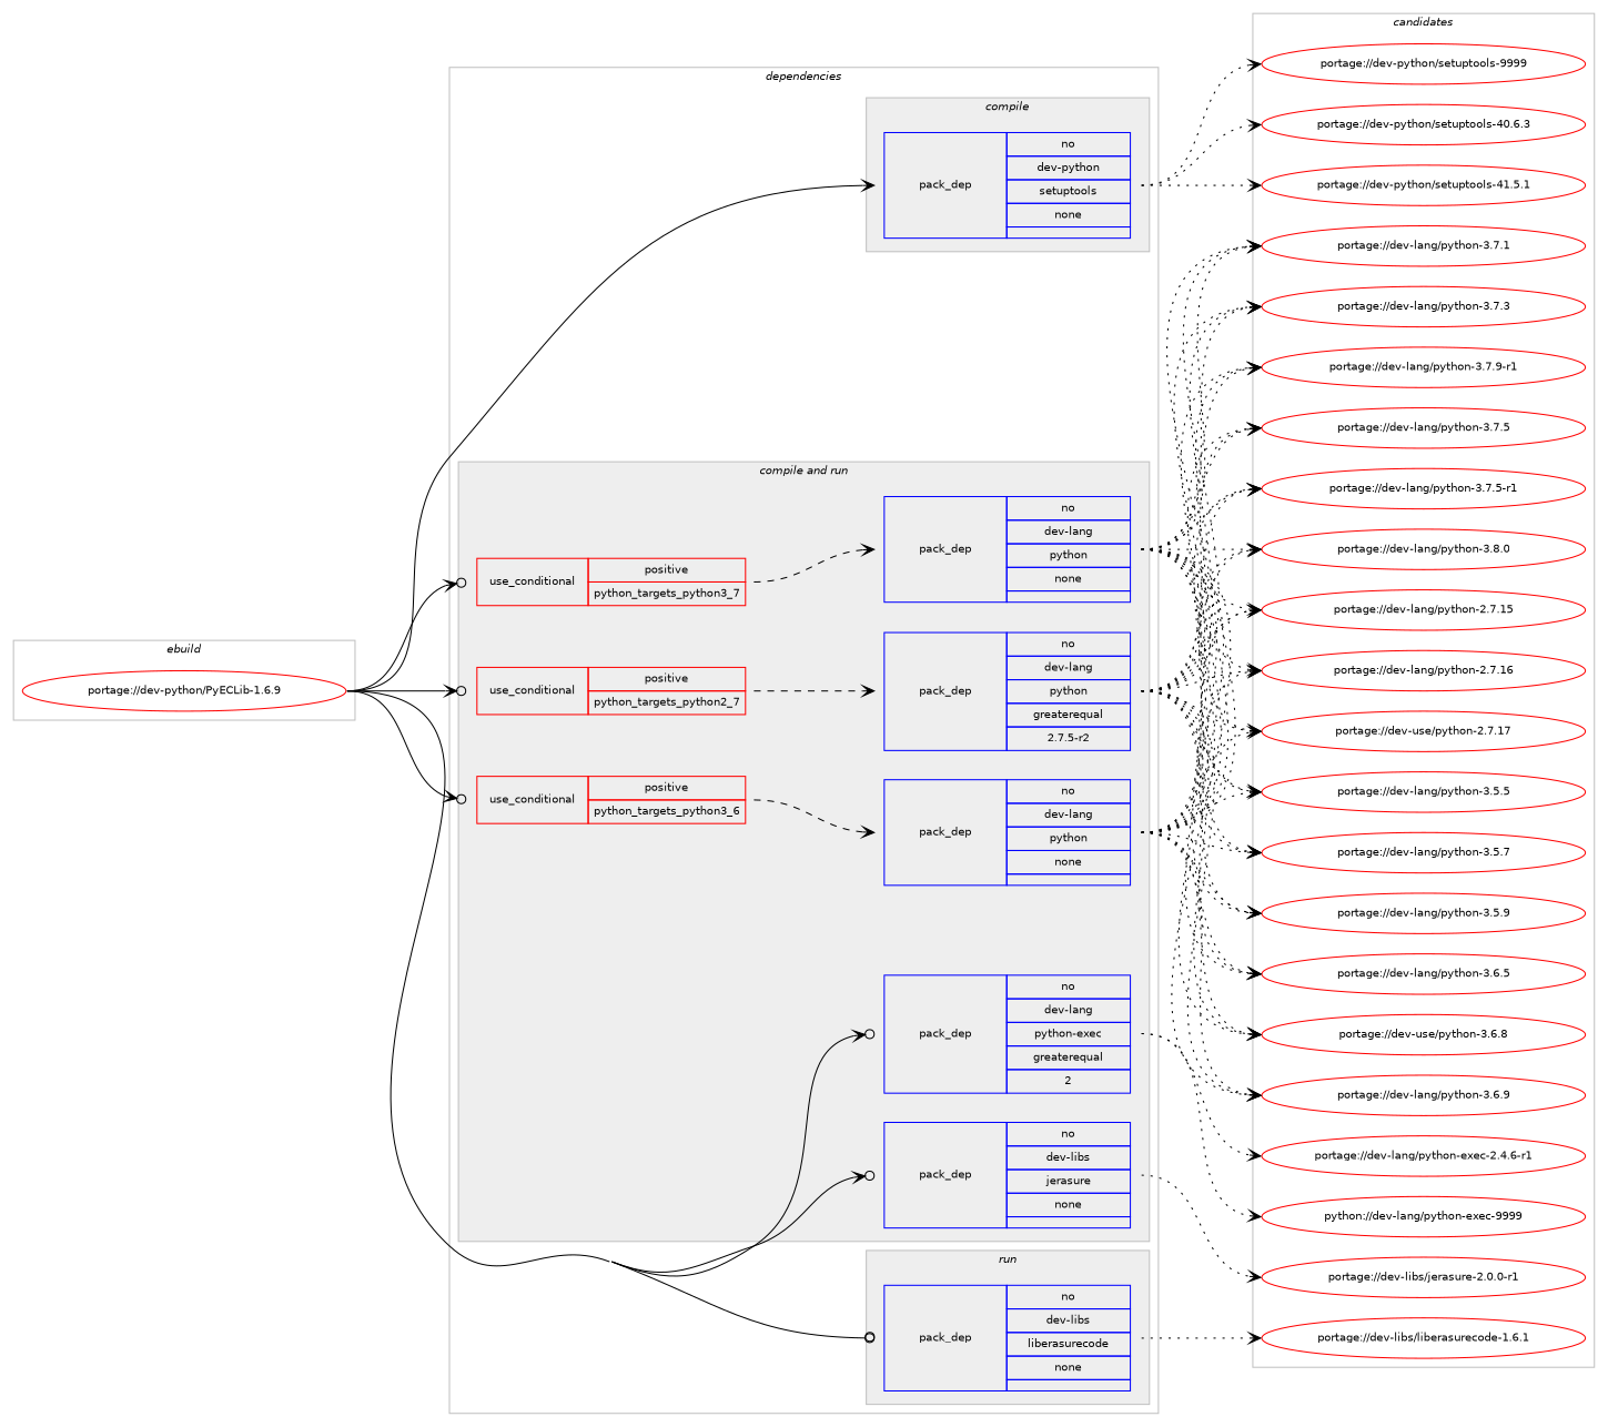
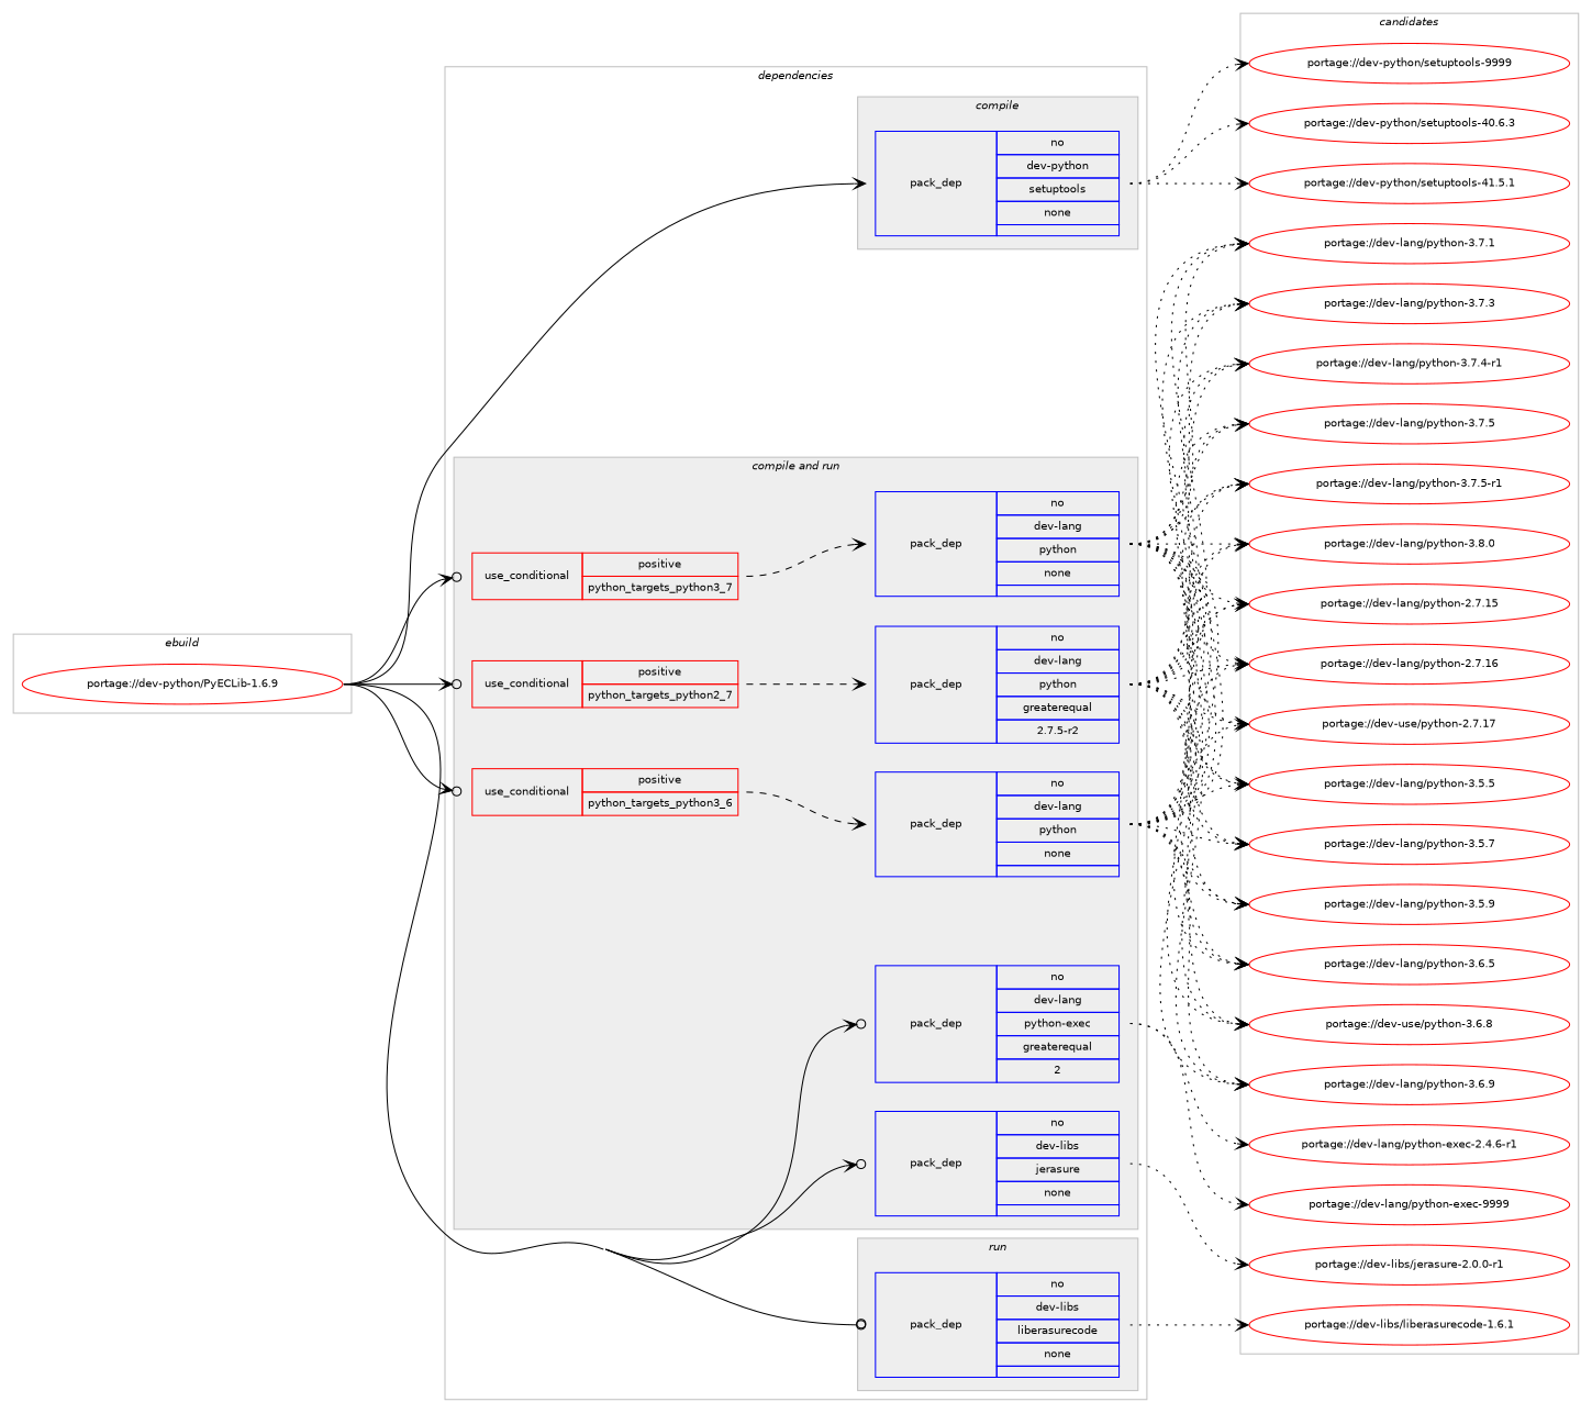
  digraph {
    compound=true
    concentrate=true
    fontname=Helvetica
    fontsize=10
    newrank=true
    rankdir=LR
    ranksep=1.5
    node [color=red fontname=Helvetica fontsize=10]
    edge [arrowhead=vee headport=w style=dotted tailport=e weight=100]
    n1 [label="portage://dev-python/PyECLib-1.6.9" width=4]
    n2 [color=blue label=<<TABLE BORDER="0" CELLBORDER="1" CELLSPACING="0" CELLPADDING="4" WIDTH="220"><TR><TD ROWSPAN="6" CELLPADDING="30">pack_dep</TD></TR><TR><TD WIDTH="110">no</TD></TR><TR><TD>dev-python</TD></TR><TR><TD>setuptools</TD></TR><TR><TD>none</TD></TR><TR><TD></TD></TR></TABLE>> shape=none]
    n3 [color=blue label=<<TABLE BORDER="0" CELLBORDER="1" CELLSPACING="0" CELLPADDING="4" WIDTH="220"><TR><TD ROWSPAN="6" CELLPADDING="30">pack_dep</TD></TR><TR><TD WIDTH="110">no</TD></TR><TR><TD>dev-lang</TD></TR><TR><TD>python</TD></TR><TR><TD>greaterequal</TD></TR><TR><TD>2.7.5-r2</TD></TR></TABLE>> shape=none]
    n4 [label=<<TABLE BORDER="0" CELLBORDER="1" CELLSPACING="0" CELLPADDING="4"><TR><TD ROWSPAN="3" CELLPADDING="10">use_conditional</TD></TR><TR><TD>positive</TD></TR><TR><TD>python_targets_python2_7</TD></TR></TABLE>> shape=none]
    n5 [color=blue label=<<TABLE BORDER="0" CELLBORDER="1" CELLSPACING="0" CELLPADDING="4" WIDTH="220"><TR><TD ROWSPAN="6" CELLPADDING="30">pack_dep</TD></TR><TR><TD WIDTH="110">no</TD></TR><TR><TD>dev-lang</TD></TR><TR><TD>python</TD></TR><TR><TD>none</TD></TR><TR><TD></TD></TR></TABLE>> shape=none]
    n6 [label=<<TABLE BORDER="0" CELLBORDER="1" CELLSPACING="0" CELLPADDING="4"><TR><TD ROWSPAN="3" CELLPADDING="10">use_conditional</TD></TR><TR><TD>positive</TD></TR><TR><TD>python_targets_python3_6</TD></TR></TABLE>> shape=none]
    n7 [color=blue label=<<TABLE BORDER="0" CELLBORDER="1" CELLSPACING="0" CELLPADDING="4" WIDTH="220"><TR><TD ROWSPAN="6" CELLPADDING="30">pack_dep</TD></TR><TR><TD WIDTH="110">no</TD></TR><TR><TD>dev-lang</TD></TR><TR><TD>python</TD></TR><TR><TD>none</TD></TR><TR><TD></TD></TR></TABLE>> shape=none]
    n8 [label=<<TABLE BORDER="0" CELLBORDER="1" CELLSPACING="0" CELLPADDING="4"><TR><TD ROWSPAN="3" CELLPADDING="10">use_conditional</TD></TR><TR><TD>positive</TD></TR><TR><TD>python_targets_python3_7</TD></TR></TABLE>> shape=none]
    n9 [color=blue label=<<TABLE BORDER="0" CELLBORDER="1" CELLSPACING="0" CELLPADDING="4" WIDTH="220"><TR><TD ROWSPAN="6" CELLPADDING="30">pack_dep</TD></TR><TR><TD WIDTH="110">no</TD></TR><TR><TD>dev-lang</TD></TR><TR><TD>python-exec</TD></TR><TR><TD>greaterequal</TD></TR><TR><TD>2</TD></TR></TABLE>> shape=none]
    n10 [color=blue label=<<TABLE BORDER="0" CELLBORDER="1" CELLSPACING="0" CELLPADDING="4" WIDTH="220"><TR><TD ROWSPAN="6" CELLPADDING="30">pack_dep</TD></TR><TR><TD WIDTH="110">no</TD></TR><TR><TD>dev-libs</TD></TR><TR><TD>jerasure</TD></TR><TR><TD>none</TD></TR><TR><TD></TD></TR></TABLE>> shape=none]
    n11 [color=blue label=<<TABLE BORDER="0" CELLBORDER="1" CELLSPACING="0" CELLPADDING="4" WIDTH="220"><TR><TD ROWSPAN="6" CELLPADDING="30">pack_dep</TD></TR><TR><TD WIDTH="110">no</TD></TR><TR><TD>dev-libs</TD></TR><TR><TD>liberasurecode</TD></TR><TR><TD>none</TD></TR><TR><TD></TD></TR></TABLE>> shape=none]
    n12 [label="portage://dev-python/setuptools-40.6.3" width=4]
    n13 [label="portage://dev-python/setuptools-41.5.1" width=4]
    n14 [label="portage://dev-python/setuptools-9999" width=4]
    n15 [label="portage://dev-lang/python-2.7.15" width=4]
    n16 [label="portage://dev-lang/python-2.7.16" width=4]
    n17 [label="portage://dev-use/python-2.7.17" width=4]
    n18 [label="portage://dev-lang/python-3.5.5" width=4]
    n19 [label="portage://dev-lang/python-3.5.7" width=4]
    n20 [label="portage://dev-lang/python-3.5.9" width=4]
    n21 [label="portage://dev-lang/python-3.6.5" width=4]
    n22 [label="portage://dev-use/python-3.6.8" width=4]
    n23 [label="portage://dev-lang/python-3.6.9" width=4]
    n24 [label="portage://dev-lang/python-3.7.1" width=4]
    n25 [label="portage://dev-lang/python-3.7.3" width=4]
-   n26 [label="portage://dev-lang/python-3.7.9-r1" width=4]
+   n26 [label="portage://dev-lang/python-3.7.4-r1" width=4]
    n27 [label="portage://dev-lang/python-3.7.5" width=4]
    n28 [label="portage://dev-lang/python-3.7.5-r1" width=4]
    n29 [label="portage://dev-lang/python-3.8.0" width=4]
    n30 [label="portage://dev-lang/python-exec-2.4.6-r1" width=4]
-   n31 [label="python://dev-lang/python-exec-9999" width=4]
+   n31 [label="portage://dev-lang/python-exec-9999" width=4]
    n32 [label="portage://dev-libs/jerasure-2.0.0-r1" width=4]
    n33 [label="portage://dev-libs/liberasurecode-1.6.1" width=4]
    subgraph cluster_1 {
      color=gray
      label=<<i>ebuild</i>>
      rank=same
      n1
    }
    subgraph cluster_2 {
      color=gray
      label=<<i>dependencies</i>>
      subgraph cluster_3 {
        color=gray
        fillcolor="#eeeeee"
        label=<<i>compile</i>>
        style=filled
        subgraph sub_4 {
          color=gray
          fillcolor="#eeeeee"
          label=<<i>compile</i>>
          style=filled
          n2
        }
      }
      subgraph cluster_5 {
        color=gray
        fillcolor="#eeeeee"
        label=<<i>compile and run</i>>
        style=filled
        subgraph sub_6 {
          color=gray
          fillcolor="#eeeeee"
          label=<<i>compile and run</i>>
          style=filled
          n4
          subgraph sub_7 {
            color=gray
            fillcolor="#eeeeee"
            label=<<i>compile and run</i>>
            style=filled
            n3
          }
        }
        subgraph sub_8 {
          color=gray
          fillcolor="#eeeeee"
          label=<<i>compile and run</i>>
          style=filled
          n6
          subgraph sub_9 {
            color=gray
            fillcolor="#eeeeee"
            label=<<i>compile and run</i>>
            style=filled
            n5
          }
        }
        subgraph sub_10 {
          color=gray
          fillcolor="#eeeeee"
          label=<<i>compile and run</i>>
          style=filled
          n8
          subgraph sub_11 {
            color=gray
            fillcolor="#eeeeee"
            label=<<i>compile and run</i>>
            style=filled
            n7
          }
        }
        subgraph sub_12 {
          color=gray
          fillcolor="#eeeeee"
          label=<<i>compile and run</i>>
          style=filled
          n9
        }
        subgraph sub_13 {
          color=gray
          fillcolor="#eeeeee"
          label=<<i>compile and run</i>>
          style=filled
          n10
        }
      }
      subgraph cluster_14 {
        color=gray
        fillcolor="#eeeeee"
        label=<<i>run</i>>
        style=filled
        subgraph sub_15 {
          color=gray
          fillcolor="#eeeeee"
          label=<<i>run</i>>
          style=filled
          n11
        }
      }
    }
    subgraph cluster_16 {
      color=gray
      label=<<i>candidates</i>>
      rank=same
      subgraph sub_17 {
        color=black
        label=<<i>candidates</i>>
        nodesep=1
        rank=same
        n12
        n13
        n14
      }
      subgraph sub_18 {
        color=black
        label=<<i>candidates</i>>
        nodesep=1
        rank=same
        n15
        n16
        n17
        n18
        n19
        n20
        n21
        n22
        n23
        n24
        n25
        n26
        n27
        n28
        n29
      }
      subgraph sub_19 {
        color=black
        label=<<i>candidates</i>>
        nodesep=1
        rank=same
        n15
        n16
        n17
        n18
        n19
        n20
        n21
        n22
        n23
        n24
        n25
        n26
        n27
        n28
        n29
      }
      subgraph sub_20 {
        color=black
        label=<<i>candidates</i>>
        nodesep=1
        rank=same
        n15
        n16
        n17
        n18
        n19
        n20
        n21
        n22
        n23
        n24
        n25
        n26
        n27
        n28
        n29
      }
      subgraph sub_21 {
        color=black
        label=<<i>candidates</i>>
        nodesep=1
        rank=same
        n30
        n31
      }
      subgraph sub_22 {
        color=black
        label=<<i>candidates</i>>
        nodesep=1
        rank=same
        n32
      }
      subgraph sub_23 {
        color=black
        label=<<i>candidates</i>>
        nodesep=1
        rank=same
        n33
      }
    }
    n1 -> n2 [style=solid weight=20]
    n1 -> n4 [arrowhead=odotvee style=solid weight=20]
    n1 -> n6 [arrowhead=odotvee style=solid weight=20]
    n1 -> n8 [arrowhead=odotvee style=solid weight=20]
    n1 -> n9 [arrowhead=odotvee style=solid weight=20]
    n1 -> n10 [arrowhead=odotvee style=solid weight=20]
    n1 -> n11 [arrowhead=odot style=solid weight=20]
    n2 -> n12
    n2 -> n13
    n2 -> n14
    n3 -> n15
    n3 -> n16
    n3 -> n17
    n3 -> n18
    n3 -> n19
    n3 -> n20
    n3 -> n21
    n3 -> n22
    n3 -> n23
    n3 -> n24
    n3 -> n25
    n3 -> n26
    n3 -> n27
    n3 -> n28
    n3 -> n29
    n4 -> n3 [style=dashed weight=20]
    n5 -> n15
    n5 -> n16
    n5 -> n17
    n5 -> n18
    n5 -> n19
    n5 -> n20
    n5 -> n21
    n5 -> n22
    n5 -> n23
    n5 -> n24
    n5 -> n25
    n5 -> n26
    n5 -> n27
    n5 -> n28
    n5 -> n29
    n6 -> n5 [style=dashed weight=20]
    n7 -> n15
    n7 -> n16
    n7 -> n17
    n7 -> n18
    n7 -> n19
    n7 -> n20
    n7 -> n21
    n7 -> n22
    n7 -> n23
    n7 -> n24
    n7 -> n25
    n7 -> n26
    n7 -> n27
    n7 -> n28
    n7 -> n29
    n8 -> n7 [style=dashed weight=20]
    n9 -> n30
    n9 -> n31
    n10 -> n32
    n11 -> n33
  }
